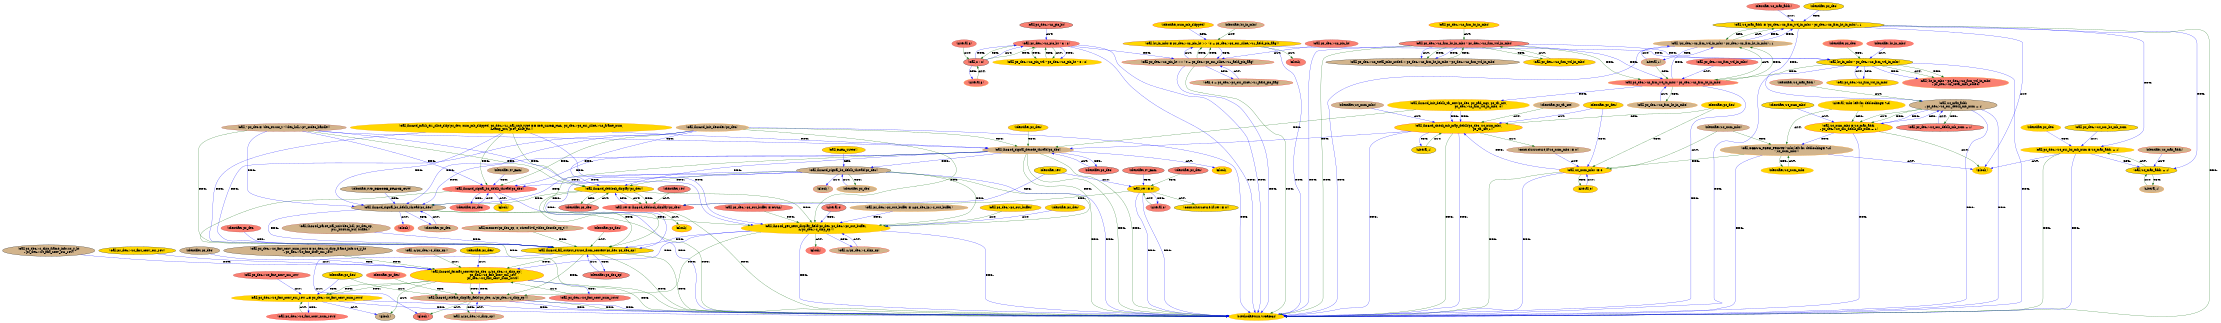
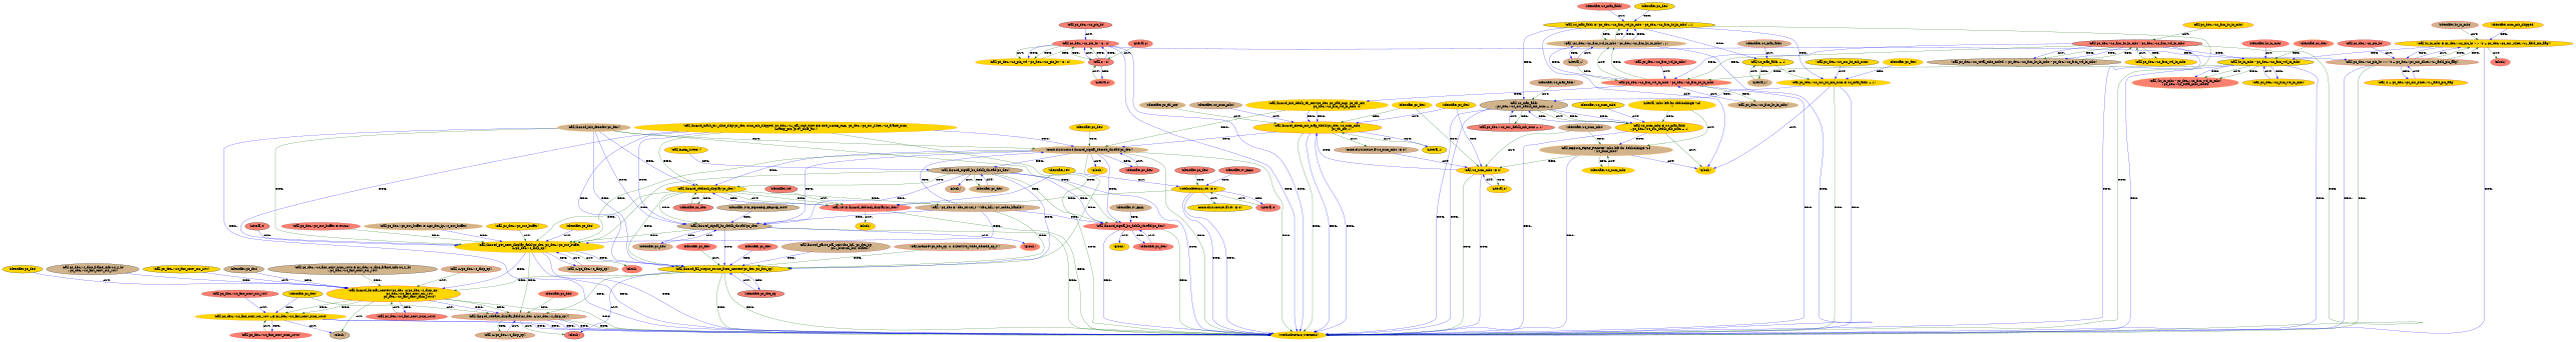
  digraph {
    node [color=black fillcolor=gold style=filled]
    edge [color=blue]
    n1 [label="(Call,u4_max_addr = (ps_dec->u2_frm_wd_in_mbs * ps_dec->u2_frm_ht_in_mbs) - 1)"]
    n2 [color=darkorange fillcolor=tan label="(Call,(ps_dec->u2_frm_wd_in_mbs * ps_dec->u2_frm_ht_in_mbs) - 1)"]
    n3 [color=darkorange label="(Call,ps_dec->u4_cur_bs_mb_num = u4_max_addr + 1)"]
    n4 [label="(Call,u4_max_addr + 1)"]
    n5 [fillcolor=tan label="(Call,u4_max_addr\n - ps_dec->u4_cur_deblk_mb_num + 1)"]
    n6 [color=darkorange label="(MethodReturn,WORD32)"]
    n7 [color=darkorange label="(Block,)"]
    n8 [color=red fillcolor=tan label="(Literal,1)"]
    n9 [color=darkorange fillcolor=tan label="(Literal,1)"]
    n10 [color=red label="(Call,u4_num_mbs = u4_max_addr\n - ps_dec->u4_cur_deblk_mb_num + 1)"]
    n11 [fillcolor=salmon label="(Call,ps_dec->u4_cur_deblk_mb_num + 1)"]
    n12 [color=darkorange fillcolor=salmon label="(Call,ps_dec->u2_frm_wd_in_mbs * ps_dec->u2_frm_ht_in_mbs)"]
    n13 [color=darkorange label="(Call,ih264d_init_deblk_tfr_ctxt(ps_dec, ps_pad_mgr, ps_tfr_cxt,\n                                           ps_dec->u2_frm_wd_in_mbs, 0))"]
    n14 [color=darkorange fillcolor=tan label="(Call,ps_dec->u2_frm_ht_in_mbs)"]
    n15 [color=red label="(Call,ih264d_check_mb_map_deblk(ps_dec, u4_num_mbs,\n                                                   ps_tfr_cxt,1))"]
-   n16 [color=darkorange fillcolor=tan label="(Call,ih264d_signal_decode_thread(ps_dec))"]
+   n16 [color=darkorange fillcolor=tan label="(ControlStructure,ih264d_signal_decode_thread(ps_dec))"]
    n17 [label="(Call,ht_in_mbs * ps_dec->u2_frm_wd_in_mbs)"]
    n18 [color=brown label="(Call,ps_dec->u2_frm_wd_in_mbs)"]
    n19 [color=darkorange fillcolor=salmon label="(Call,(ht_in_mbs * ps_dec->u2_frm_wd_in_mbs)\n - ps_dec->u2_total_mbs_coded)"]
    n20 [color=brown label="(Call,ht_in_mbs = ps_dec->u2_pic_ht >> (4 + ps_dec->ps_cur_slice->u1_field_pic_flag))"]
    n21 [color=red fillcolor=tan label="(Call,ps_dec->u2_pic_ht >> (4 + ps_dec->ps_cur_slice->u1_field_pic_flag))"]
    n22 [color=brown fillcolor=salmon label="(Block,)"]
-   n23 [color=red fillcolor=tan label="(Call,4 + ps_dec->ps_cur_slice->u1_field_pic_flag)"]
+   n23 [color=red label="(Call,4 + ps_dec->ps_cur_slice->u1_field_pic_flag)"]
    n24 [color=brown fillcolor=salmon label="(Call,ps_dec->u2_pic_ht * 3 / 2)"]
    n25 [fillcolor=salmon label="(Call,2 / 2)"]
    n26 [color=darkorange label="(Call,ps_dec->u2_pic_wd * ps_dec->u2_pic_ht * 3 / 2)"]
-   n27 [color=darkorange fillcolor=salmon label="(Literal,8)"]
+   n27 [color=darkorange fillcolor=salmon label="(Literal,2)"]
    n28 [fillcolor=salmon label="(Call,ps_dec->u2_frm_ht_in_mbs * ps_dec->u2_frm_wd_in_mbs)"]
    n29 [fillcolor=tan label="(Call,ps_dec->u2_total_mbs_coded < ps_dec->u2_frm_ht_in_mbs * ps_dec->u2_frm_wd_in_mbs)"]
    n30 [color=brown label="(Call,ps_dec->u2_frm_wd_in_mbs)"]
    n31 [color=darkorange fillcolor=tan label="(Call,DEBUG_PERF_PRINTF(\"mbs left for deblocking= %d \n\",u4_num_mbs))"]
    n32 [color=red label="(Call,u4_num_mbs != 0)"]
    n33 [color=darkorange label="(Identifier,u4_num_mbs)"]
    n34 [color=brown label="(Literal,0)"]
    n35 [color=brown fillcolor=tan label="(ControlStructure,if(u4_num_mbs != 0))"]
    n36 [label="(Literal,1)"]
    n37 [fillcolor=tan label="(Call,ih264d_signal_bs_deblk_thread(ps_dec))"]
    n38 [color=red fillcolor=salmon label="(Call,ih264d_signal_bs_deblk_thread(ps_dec))"]
    n39 [color=brown label="(Call,ih264d_deblock_display(ps_dec))"]
    n40 [fillcolor=tan label="(Call,ih264d_signal_bs_deblk_thread(ps_dec))"]
    n41 [color=darkorange label="(Call,ih264d_get_next_display_field(ps_dec, ps_dec->ps_out_buffer,\n &(ps_dec->s_disp_op)))"]
    n42 [label="(Call,ih264d_fill_output_struct_from_context(ps_dec, ps_dec_op))"]
    n43 [fillcolor=salmon label="(Identifier,ps_dec)"]
    n44 [color=red label="(Block,)"]
    n45 [color=red fillcolor=tan label="(Block,)"]
    n46 [color=darkorange fillcolor=tan label="(Identifier,ps_dec)"]
    n47 [color=brown label="(Block,)"]
    n48 [color=red fillcolor=salmon label="(Identifier,ps_dec)"]
    n49 [color=red fillcolor=salmon label="(Call,ret = ih264d_deblock_display(ps_dec))"]
    n50 [fillcolor=salmon label="(Identifier,ps_dec)"]
    n51 [color=red fillcolor=tan label="(Identifier,ps_dec)"]
    n52 [color=darkorange fillcolor=salmon label="(Block,)"]
    n53 [color=red label="(Call,ih264d_format_convert(ps_dec, &(ps_dec->s_disp_op),\n                                  ps_dec->u4_fmt_conv_cur_row,\n                                  ps_dec->u4_fmt_conv_num_rows))"]
    n54 [color=red fillcolor=tan label="(Call,ih264d_release_display_field(ps_dec, &(ps_dec->s_disp_op)))"]
    n55 [color=red fillcolor=salmon label="(Block,)"]
    n56 [color=red fillcolor=tan label="(Call,&(ps_dec->s_disp_op))"]
    n57 [fillcolor=salmon label="(Identifier,ps_dec_op)"]
    n58 [fillcolor=salmon label="(Block,)"]
    n59 [color=red label="(Block,)"]
-   n60 [color=brown label="(Call,ret != 0)"]
+   n60 [color=brown label="(MethodReturn,ret != 0)"]
    n61 [color=brown fillcolor=salmon label="(Literal,0)"]
    n62 [label="(ControlStructure,if(ret != 0))"]
    n63 [color=darkorange label="(Call,ps_dec->u4_fmt_conv_cur_row += ps_dec->u4_fmt_conv_num_rows)"]
    n64 [fillcolor=tan label="(Block,)"]
    n65 [color=brown fillcolor=salmon label="(Call,ps_dec->u4_fmt_conv_num_rows)"]
    n66 [color=red fillcolor=tan label="(Call,&(ps_dec->s_disp_op))"]
    n67 [color=red fillcolor=salmon label="(Call,ps_dec->u4_fmt_conv_num_rows)"]
    n68 [color=brown fillcolor=salmon label="(Literal,3)"]
    n69 [fillcolor=salmon label="(Literal,0)"]
    n70 [color=brown fillcolor=salmon label="(Call,ps_dec->u2_frm_wd_in_mbs)"]
    n71 [color=darkorange label="(Identifier,ps_dec)"]
    n72 [color=red fillcolor=salmon label="(Identifier,ht_in_mbs)"]
    n73 [color=brown fillcolor=salmon label="(Call,ps_dec->u2_pic_ht)"]
    n74 [color=red fillcolor=tan label="(Call,&(ps_dec->s_disp_op))"]
    n75 [label="(Identifier,ps_dec)"]
    n76 [color=brown fillcolor=salmon label="(Call,ps_dec->u4_fmt_conv_cur_row)"]
    n77 [color=brown label="(Identifier,ps_dec)"]
    n78 [fillcolor=salmon label="(Call,ps_dec->u2_pic_ht)"]
    n79 [color=brown fillcolor=salmon label="(Identifier,u4_max_addr)"]
    n80 [color=brown label="(Identifier,ps_dec)"]
    n81 [fillcolor=tan label="(Call,ps_dec->s_disp_frame_info.u4_y_ht\n - ps_dec->u4_fmt_conv_cur_row)"]
    n82 [color=red fillcolor=tan label="(Identifier,u4_max_addr)"]
    n83 [label="(Identifier,ps_dec)"]
    n84 [fillcolor=salmon label="(Identifier,ret)"]
    n85 [color=darkorange fillcolor=salmon label="(Identifier,ps_dec)"]
    n86 [color=darkorange fillcolor=tan label="(Call,ps_dec->ps_out_buffer = &ps_dec_ip->s_out_buffer)"]
    n87 [label="(Identifier,ret)"]
    n88 [color=darkorange label="(Identifier,ps_dec)"]
    n89 [color=darkorange fillcolor=tan label="(Identifier,ps_tfr_cxt)"]
    n90 [color=red fillcolor=tan label="(Identifier,ht_in_mbs)"]
    n91 [color=brown fillcolor=salmon label="(Identifier,ps_dec)"]
    n92 [color=darkorange fillcolor=tan label="(Call,ih264d_init_decoder(ps_dec))"]
    n93 [color=brown fillcolor=tan label="(Identifier,u4_num_mbs)"]
    n94 [color=brown label="(Call,ps_dec->ps_out_buffer)"]
    n95 [color=darkorange label="(Call,ih264d_mark_err_slice_skip(ps_dec, num_mb_skipped, ps_dec->u1_nal_unit_type == IDR_SLICE_NAL, ps_dec->ps_cur_slice->u2_frame_num,\n &temp_poc, prev_slice_err))"]
    n96 [color=brown fillcolor=tan label="(Call,ih264d_parse_nal_unit(dec_hdl, ps_dec_op,\n                              pu1_bitstrm_buf, buflen))"]
    n97 [label="(Identifier,u4_num_mbs)"]
    n98 [color=brown fillcolor=tan label="(Identifier,IV_FAIL)"]
    n99 [color=brown fillcolor=tan label="(Identifier,u4_num_mbs)"]
    n100 [color=red fillcolor=tan label="(Call,memset(ps_dec_op, 0, sizeof(ivd_video_decode_op_t)))"]
    n101 [fillcolor=salmon label="(Identifier,IV_FAIL)"]
    n102 [color=red label="(Identifier,num_mb_skipped)"]
    n103 [fillcolor=salmon label="(Identifier,ps_dec)"]
    n104 [color=darkorange fillcolor=salmon label="(Identifier,ps_dec)"]
    n105 [color=brown label="(Call,DATA_SYNC())"]
    n106 [label="(Call,ps_dec->u4_fmt_conv_cur_row)"]
    n107 [label="(Call,ps_dec->u4_cur_bs_mb_num)"]
    n108 [color=red label="(Call,ps_dec->u2_frm_ht_in_mbs)"]
    n109 [fillcolor=tan label="(Identifier,IVD_DECODE_FRAME_OUT)"]
    n110 [color=red fillcolor=tan label="(Identifier,u4_max_addr)"]
    n111 [color=brown label="(Identifier,ps_dec)"]
    n112 [color=red fillcolor=salmon label="(Identifier,ps_dec)"]
    n113 [label="(Identifier,ps_dec)"]
    n114 [color=brown fillcolor=tan label="(Call,* ps_dec = (dec_struct_t *)(dec_hdl->pv_codec_handle))"]
    n115 [fillcolor=tan label="(Identifier,ps_dec)"]
    n116 [fillcolor=tan label="(Call,ps_dec->u4_fmt_conv_num_rows = ps_dec->s_disp_frame_info.u4_y_ht\n - ps_dec->u4_fmt_conv_cur_row)"]
    n117 [color=brown fillcolor=salmon label="(Call,ps_dec->ps_out_buffer = NULL)"]
    n118 [color=darkorange label="(Literal,\"mbs left for deblocking= %d \n\")"]
    n1 -> n2 [color=darkgreen label="CFG: "]
    n1 -> n3 [label="DDG: "]
    n1 -> n4 [label="DDG: "]
    n1 -> n5 [label="DDG: "]
    n1 -> n6 [color=darkgreen label="DDG: "]
    n1 -> n7 [label="AST: "]
    n2 -> n1 [color=darkgreen label="AST: "]
    n2 -> n1 [label="DDG: "]
    n2 -> n1 [label="DDG: "]
    n2 -> n6 [label="DDG: "]
    n2 -> n8 [label="CFG: "]
-   n3 -> n4 [label="CFG: "]
+   n3 -> n5 [label="CFG: "]
    n3 -> n6 [color=darkgreen label="DDG: "]
    n3 -> n6 [label="DDG: "]
    n3 -> n7 [label="AST: "]
    n4 -> n3 [color=darkgreen label="AST: "]
    n4 -> n9 [color=darkgreen label="CFG: "]
    n5 -> n6 [label="DDG: "]
    n5 -> n6 [label="DDG: "]
    n5 -> n10 [color=darkgreen label="AST: "]
    n5 -> n10 [color=darkgreen label="DDG: "]
    n5 -> n10 [label="DDG: "]
    n5 -> n11 [color=darkgreen label="CFG: "]
    n8 -> n2 [label="AST: "]
    n8 -> n12 [color=darkgreen label="CFG: "]
    n9 -> n4 [color=darkgreen label="AST: "]
    n10 -> n5 [label="CFG: "]
    n10 -> n6 [label="DDG: "]
    n10 -> n7 [color=darkgreen label="AST: "]
    n10 -> n31 [label="DDG: "]
    n11 -> n5 [label="AST: "]
    n12 -> n2 [color=darkgreen label="AST: "]
    n12 -> n2 [color=darkgreen label="DDG: "]
    n12 -> n2 [label="DDG: "]
    n12 -> n6 [label="DDG: "]
    n12 -> n13 [label="DDG: "]
    n12 -> n14 [color=darkgreen label="CFG: "]
    n13 -> n15 [label="DDG: "]
    n13 -> n15 [label="DDG: "]
    n13 -> n16 [color=darkgreen label="DDG: "]
    n14 -> n12 [label="AST: "]
    n15 -> n6 [color=darkgreen label="DDG: "]
    n15 -> n6 [label="DDG: "]
    n15 -> n6 [label="DDG: "]
    n15 -> n16 [label="DDG: "]
    n15 -> n35 [color=darkgreen label="AST: "]
    n15 -> n36 [label="CFG: "]
    n16 -> n6 [color=darkgreen label="DDG: "]
    n16 -> n6 [color=darkgreen label="DDG: "]
    n16 -> n37 [label="DDG: "]
    n16 -> n38 [label="DDG: "]
    n16 -> n39 [label="DDG: "]
    n16 -> n40 [label="DDG: "]
    n16 -> n41 [color=darkgreen label="DDG: "]
    n16 -> n42 [color=darkgreen label="DDG: "]
    n16 -> n43 [label="CFG: "]
    n16 -> n44 [label="AST: "]
    n17 -> n6 [label="DDG: "]
    n17 -> n6 [label="DDG: "]
    n17 -> n12 [color=darkgreen label="DDG: "]
    n17 -> n18 [label="CFG: "]
    n17 -> n19 [color=darkgreen label="AST: "]
    n17 -> n19 [color=darkgreen label="DDG: "]
    n17 -> n19 [label="DDG: "]
    n18 -> n17 [label="AST: "]
    n20 -> n6 [label="DDG: "]
    n20 -> n17 [label="DDG: "]
    n20 -> n21 [label="CFG: "]
    n20 -> n22 [color=darkgreen label="AST: "]
    n21 -> n6 [label="DDG: "]
    n21 -> n6 [color=darkgreen label="DDG: "]
    n21 -> n20 [label="AST: "]
    n21 -> n20 [color=darkgreen label="DDG: "]
    n21 -> n20 [color=darkgreen label="DDG: "]
    n21 -> n23 [label="CFG: "]
    n23 -> n21 [label="AST: "]
    n24 -> n6 [label="DDG: "]
    n24 -> n6 [label="DDG: "]
    n24 -> n21 [label="DDG: "]
    n24 -> n25 [color=darkgreen label="CFG: "]
    n24 -> n26 [color=darkgreen label="AST: "]
    n24 -> n26 [label="DDG: "]
    n24 -> n26 [color=darkgreen label="DDG: "]
    n25 -> n24 [label="AST: "]
    n25 -> n24 [color=darkgreen label="DDG: "]
    n25 -> n24 [label="DDG: "]
    n25 -> n27 [label="CFG: "]
    n26 -> n24 [color=darkgreen label="CFG: "]
    n27 -> n25 [color=darkgreen label="AST: "]
    n28 -> n6 [label="DDG: "]
    n28 -> n6 [color=darkgreen label="DDG: "]
    n28 -> n12 [color=darkgreen label="DDG: "]
    n28 -> n12 [label="DDG: "]
    n28 -> n17 [label="DDG: "]
    n28 -> n29 [label="AST: "]
    n28 -> n29 [color=darkgreen label="DDG: "]
    n28 -> n29 [label="DDG: "]
    n28 -> n30 [color=darkgreen label="CFG: "]
    n29 -> n28 [color=darkgreen label="CFG: "]
    n30 -> n28 [color=darkgreen label="AST: "]
    n31 -> n6 [label="DDG: "]
    n31 -> n7 [label="AST: "]
    n31 -> n32 [color=darkgreen label="DDG: "]
    n31 -> n33 [color=darkgreen label="CFG: "]
    n32 -> n6 [color=darkgreen label="DDG: "]
    n32 -> n6 [label="DDG: "]
    n32 -> n15 [label="DDG: "]
    n32 -> n34 [color=darkgreen label="CFG: "]
    n33 -> n31 [color=darkgreen label="AST: "]
    n34 -> n32 [label="AST: "]
    n35 -> n32 [label="AST: "]
    n36 -> n15 [color=darkgreen label="AST: "]
    n37 -> n6 [color=darkgreen label="DDG: "]
    n37 -> n6 [label="DDG: "]
    n37 -> n38 [label="DDG: "]
    n37 -> n39 [color=darkgreen label="DDG: "]
    n37 -> n40 [label="DDG: "]
    n37 -> n41 [color=darkgreen label="DDG: "]
    n37 -> n42 [label="DDG: "]
    n37 -> n45 [label="AST: "]
    n37 -> n46 [color=darkgreen label="CFG: "]
    n38 -> n6 [color=darkgreen label="DDG: "]
    n38 -> n6 [label="DDG: "]
    n38 -> n47 [label="AST: "]
    n38 -> n48 [label="CFG: "]
    n39 -> n40 [color=darkgreen label="DDG: "]
    n39 -> n41 [color=darkgreen label="DDG: "]
    n39 -> n42 [color=darkgreen label="DDG: "]
    n39 -> n49 [color=darkgreen label="AST: "]
    n39 -> n49 [color=darkgreen label="DDG: "]
    n39 -> n50 [color=darkgreen label="CFG: "]
    n40 -> n6 [color=darkgreen label="DDG: "]
    n40 -> n41 [color=darkgreen label="DDG: "]
    n40 -> n42 [label="DDG: "]
    n40 -> n51 [label="CFG: "]
    n40 -> n52 [label="AST: "]
    n41 -> n6 [label="DDG: "]
    n41 -> n6 [label="DDG: "]
    n41 -> n42 [label="DDG: "]
    n41 -> n53 [label="DDG: "]
    n41 -> n54 [color=darkgreen label="DDG: "]
    n41 -> n55 [color=darkgreen label="AST: "]
    n41 -> n56 [label="CFG: "]
    n42 -> n6 [color=darkgreen label="DDG: "]
    n42 -> n6 [color=darkgreen label="DDG: "]
    n42 -> n53 [color=darkgreen label="DDG: "]
    n42 -> n54 [color=darkgreen label="DDG: "]
    n42 -> n57 [label="CFG: "]
    n42 -> n58 [label="AST: "]
    n43 -> n16 [label="AST: "]
    n46 -> n37 [label="AST: "]
    n48 -> n38 [label="AST: "]
    n49 -> n6 [color=darkgreen label="DDG: "]
    n49 -> n39 [label="CFG: "]
    n49 -> n59 [color=darkgreen label="AST: "]
    n50 -> n39 [color=darkgreen label="AST: "]
    n51 -> n40 [label="AST: "]
    n53 -> n6 [color=darkgreen label="DDG: "]
    n53 -> n54 [color=darkgreen label="DDG: "]
    n53 -> n54 [label="DDG: "]
    n53 -> n63 [color=darkgreen label="DDG: "]
    n53 -> n63 [color=darkgreen label="DDG: "]
    n53 -> n64 [color=darkgreen label="AST: "]
    n53 -> n65 [label="CFG: "]
    n54 -> n6 [color=darkgreen label="DDG: "]
    n54 -> n6 [label="DDG: "]
    n54 -> n6 [label="DDG: "]
    n54 -> n58 [color=darkgreen label="AST: "]
    n54 -> n66 [color=darkgreen label="CFG: "]
    n56 -> n41 [label="AST: "]
    n57 -> n42 [label="AST: "]
    n60 -> n6 [label="DDG: "]
    n60 -> n6 [label="DDG: "]
    n60 -> n49 [color=darkgreen label="DDG: "]
    n60 -> n61 [label="CFG: "]
    n60 -> n62 [color=darkgreen label="AST: "]
    n61 -> n60 [color=darkgreen label="AST: "]
    n63 -> n6 [label="DDG: "]
    n63 -> n6 [label="DDG: "]
    n63 -> n64 [label="AST: "]
    n63 -> n67 [label="CFG: "]
    n65 -> n53 [color=darkgreen label="AST: "]
    n66 -> n54 [label="AST: "]
    n67 -> n63 [color=darkgreen label="AST: "]
    n68 -> n25 [color=darkgreen label="AST: "]
    n69 -> n41 [label="CFG: "]
    n70 -> n12 [label="AST: "]
    n71 -> n15 [color=darkgreen label="CFG: "]
    n71 -> n32 [color=darkgreen label="CFG: "]
    n72 -> n17 [label="AST: "]
    n73 -> n21 [label="AST: "]
    n74 -> n53 [color=darkgreen label="AST: "]
    n75 -> n53 [label="AST: "]
    n76 -> n63 [label="AST: "]
    n77 -> n16 [color=darkgreen label="CFG: "]
    n78 -> n24 [label="AST: "]
    n79 -> n1 [label="AST: "]
    n80 -> n15 [label="AST: "]
    n80 -> n32 [label="CFG: "]
    n81 -> n53 [label="DDG: "]
    n82 -> n4 [label="AST: "]
    n83 -> n1 [label="CFG: "]
    n84 -> n49 [color=darkgreen label="AST: "]
    n85 -> n54 [color=darkgreen label="CFG: "]
    n86 -> n41 [label="DDG: "]
    n87 -> n49 [label="CFG: "]
    n87 -> n60 [label="AST: "]
    n88 -> n3 [label="CFG: "]
    n89 -> n15 [color=darkgreen label="AST: "]
    n90 -> n20 [color=darkgreen label="AST: "]
    n91 -> n42 [label="CFG: "]
    n92 -> n6 [label="DDG: "]
    n92 -> n16 [color=darkgreen label="CFG: "]
    n92 -> n38 [color=darkgreen label="DDG: "]
    n92 -> n39 [label="DDG: "]
    n92 -> n40 [label="DDG: "]
    n92 -> n41 [color=darkgreen label="DDG: "]
    n92 -> n42 [label="DDG: "]
    n93 -> n31 [color=darkgreen label="CFG: "]
    n93 -> n32 [color=darkgreen label="AST: "]
    n94 -> n41 [color=darkgreen label="AST: "]
    n95 -> n16 [label="DDG: "]
    n95 -> n38 [color=darkgreen label="DDG: "]
    n95 -> n39 [color=darkgreen label="DDG: "]
    n95 -> n40 [label="DDG: "]
    n95 -> n41 [label="DDG: "]
    n95 -> n42 [label="DDG: "]
    n96 -> n42 [label="DDG: "]
    n97 -> n10 [label="AST: "]
    n98 -> n38 [label="CFG: "]
    n99 -> n15 [label="AST: "]
    n100 -> n42 [color=darkgreen label="DDG: "]
    n101 -> n60 [label="CFG: "]
    n102 -> n20 [label="CFG: "]
    n103 -> n60 [color=darkgreen label="CFG: "]
    n104 -> n17 [color=darkgreen label="CFG: "]
    n105 -> n37 [label="CFG: "]
    n106 -> n53 [label="AST: "]
    n107 -> n3 [label="AST: "]
    n108 -> n28 [color=darkgreen label="AST: "]
    n109 -> n40 [label="CFG: "]
    n110 -> n5 [color=darkgreen label="AST: "]
    n111 -> n41 [label="AST: "]
    n112 -> n42 [color=darkgreen label="AST: "]
    n113 -> n54 [color=darkgreen label="AST: "]
    n113 -> n63 [label="CFG: "]
    n114 -> n16 [label="CFG: "]
    n114 -> n38 [label="DDG: "]
-   n114 -> n39 [color=darkgreen label="DDG: "]
+   n39 -> n114 [color=darkgreen label="DDG: "]
    n114 -> n40 [label="DDG: "]
    n114 -> n41 [label="DDG: "]
    n114 -> n42 [color=darkgreen label="DDG: "]
    n115 -> n53 [label="CFG: "]
    n116 -> n53 [color=darkgreen label="DDG: "]
    n117 -> n41 [color=darkgreen label="DDG: "]
    n118 -> n10 [color=darkgreen label="CFG: "]
    n118 -> n31 [color=darkgreen label="AST: "]
  }
